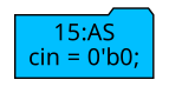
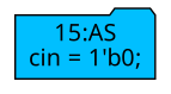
  strict digraph {
    fontname="Noto Sans"
-   n1 [ast="<pyverilog.vparser.ast.Assign object at 0x7fd7b188e190>" def_var="['cin']" fillcolor=deepskyblue label="15:AS\ncin = 0'b0;" statements="[]" style=filled typ=Assign use_var="[]" color=black shape=folder fontname="Noto Sans"]
+   n1 [ast="<pyverilog.vparser.ast.Assign object at 0x7fd7b188e190>" def_var="['cin']" fillcolor=deepskyblue label="15:AS\ncin = 1'b0;" statements="[]" style=filled typ=Assign use_var="[]" color=black shape=folder fontname="Noto Sans"]
  }
